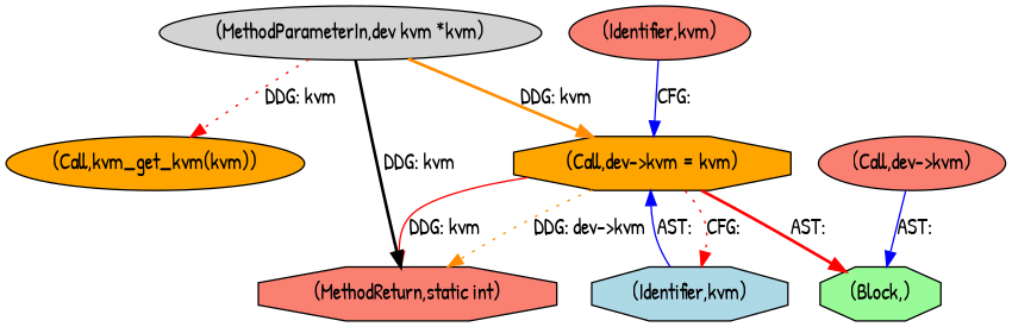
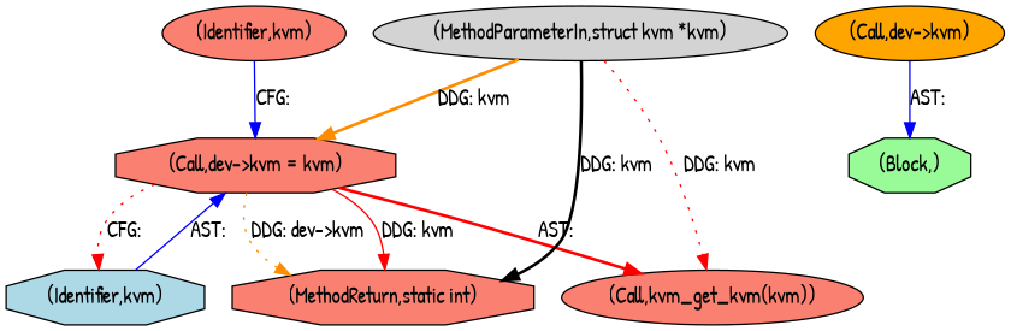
  digraph {
    fontname="Patrick Hand"
    node [fillcolor=salmon fontname="Patrick Hand" shape=octagon style=filled]
    edge [color=red fontname="Patrick Hand" style=solid]
-   n1 [fillcolor=orange label="(Call,dev->kvm = kvm)"]
+   n1 [label="(Call,dev->kvm = kvm)"]
    n2 [label="(MethodReturn,static int)"]
    n3 [fillcolor=palegreen label="(Block,)"]
    n4 [fillcolor=lightblue label="(Identifier,kvm)"]
-   n5 [fillcolor=lightgrey label="(MethodParameterIn,dev kvm *kvm)" shape=ellipse]
-   n6 [fillcolor=orange label="(Call,kvm_get_kvm(kvm))" shape=ellipse]
-   n7 [label="(Call,dev->kvm)" shape=ellipse]
+   n5 [fillcolor=lightgrey label="(MethodParameterIn,struct kvm *kvm)" shape=ellipse]
+   n6 [label="(Call,kvm_get_kvm(kvm))" shape=ellipse]
+   n7 [fillcolor=orange label="(Call,dev->kvm)" shape=ellipse]
    n8 [label="(Identifier,kvm)" shape=ellipse]
    n1 -> n2 [label="DDG: kvm"]
    n1 -> n2 [color=darkorange label="DDG: dev->kvm" style=dotted]
-   n1 -> n3 [label="AST: " style=bold]
+   n1 -> n6 [label="AST: " style=bold]
    n1 -> n4 [label="CFG: " style=dotted]
    n4 -> n1 [color=blue label="AST: "]
    n5 -> n1 [color=darkorange label="DDG: kvm" style=bold]
    n5 -> n2 [color=black label="DDG: kvm" style=bold]
    n5 -> n6 [label="DDG: kvm" style=dotted]
    n7 -> n3 [color=blue label="AST: "]
    n8 -> n1 [color=blue label="CFG: "]
  }
